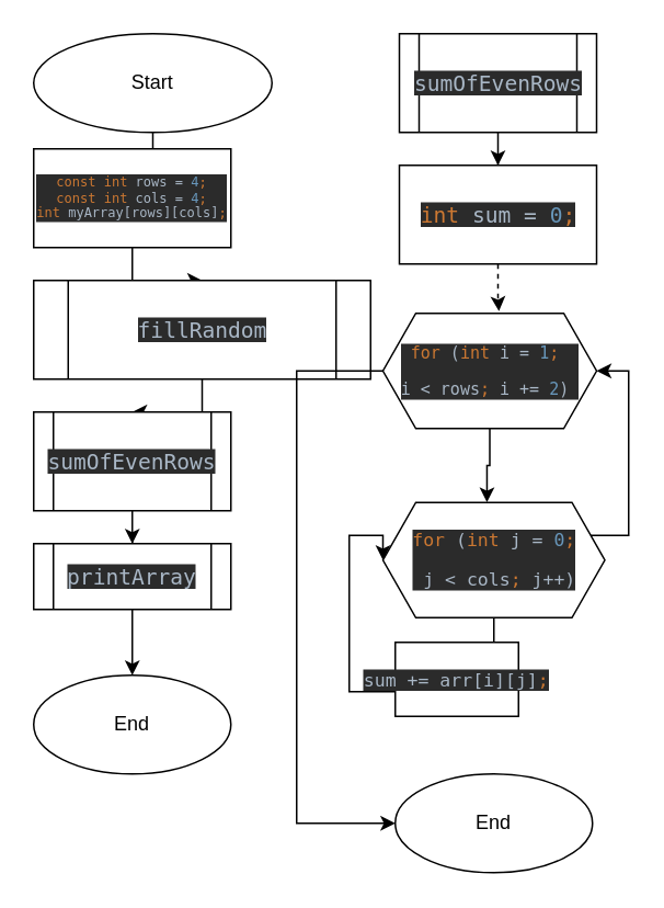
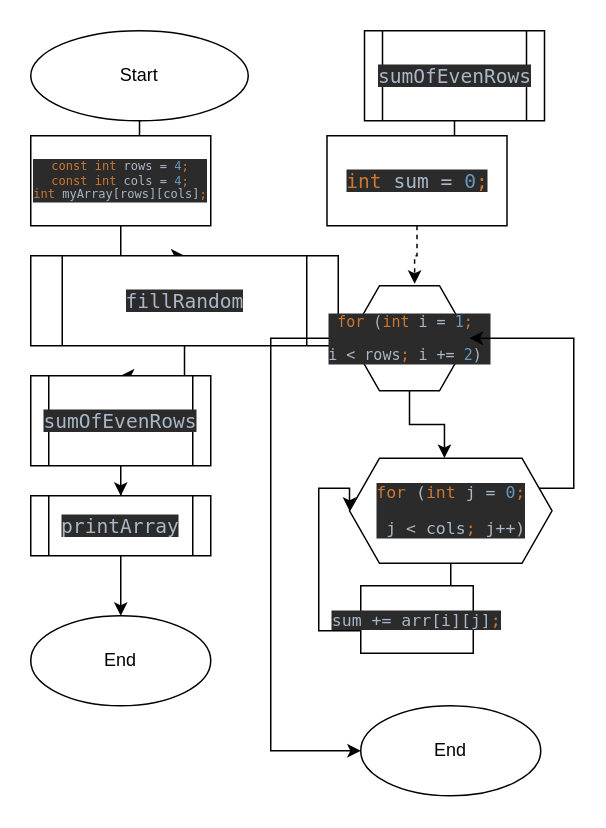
  <mxCell id="0" />
  <mxCell id="1" parent="0" />
  <mxCell id="2" style="edgeStyle=orthogonalEdgeStyle;rounded=0;orthogonalLoop=1;jettySize=auto;html=1;entryX=0.5;entryY=0;entryDx=0;entryDy=0;" edge="1" parent="1" source="3" target="5"><mxGeometry relative="1" as="geometry" /></mxCell>
  <mxCell id="3" value="Start" style="ellipse;whiteSpace=wrap;html=1;" vertex="1" parent="1"><mxGeometry x="20" y="20" width="145" height="60" as="geometry" /></mxCell>
  <mxCell id="4" style="edgeStyle=orthogonalEdgeStyle;rounded=0;orthogonalLoop=1;jettySize=auto;html=1;" edge="1" parent="1" source="5" target="7"><mxGeometry relative="1" as="geometry" /></mxCell>
  <mxCell id="5" value="&lt;div style=&quot;background-color: rgb(43, 43, 43); color: rgb(169, 183, 198); font-size: 8px;&quot;&gt;&lt;pre style=&quot;font-family: &amp;quot;JetBrains Mono&amp;quot;, monospace;&quot;&gt;&lt;span style=&quot;color:#cc7832;&quot;&gt;const int &lt;/span&gt;rows = &lt;span style=&quot;color:#6897bb;&quot;&gt;4&lt;/span&gt;&lt;span style=&quot;color:#cc7832;&quot;&gt;;&lt;br&gt;&lt;/span&gt;&lt;span style=&quot;color:#cc7832;&quot;&gt;const int &lt;/span&gt;cols = &lt;span style=&quot;color:#6897bb;&quot;&gt;4&lt;/span&gt;&lt;span style=&quot;color:#cc7832;&quot;&gt;;&lt;br&gt;&lt;/span&gt;&lt;span style=&quot;color:#cc7832;&quot;&gt;int &lt;/span&gt;myArray[rows][cols]&lt;span style=&quot;color:#cc7832;&quot;&gt;;&lt;/span&gt;&lt;/pre&gt;&lt;/div&gt;" style="rounded=0;whiteSpace=wrap;html=1;" vertex="1" parent="1"><mxGeometry x="20" y="90" width="120" height="60" as="geometry" /></mxCell>
  <mxCell id="6" style="edgeStyle=orthogonalEdgeStyle;rounded=0;orthogonalLoop=1;jettySize=auto;html=1;" edge="1" parent="1" source="7" target="9"><mxGeometry relative="1" as="geometry" /></mxCell>
  <mxCell id="7" value="&lt;div style=&quot;background-color:#2b2b2b;color:#a9b7c6&quot;&gt;&lt;pre style=&quot;font-family:'JetBrains Mono',monospace;font-size:9.8pt;&quot;&gt;fillRandom&lt;/pre&gt;&lt;/div&gt;" style="shape=process;whiteSpace=wrap;html=1;backgroundOutline=1;" vertex="1" parent="1"><mxGeometry x="20" y="170" width="205" height="60" as="geometry" /></mxCell>
  <mxCell id="8" style="edgeStyle=orthogonalEdgeStyle;rounded=0;orthogonalLoop=1;jettySize=auto;html=1;" edge="1" parent="1" source="9" target="11"><mxGeometry relative="1" as="geometry" /></mxCell>
  <mxCell id="9" value="&lt;div style=&quot;background-color:#2b2b2b;color:#a9b7c6&quot;&gt;&lt;pre style=&quot;font-family:'JetBrains Mono',monospace;font-size:9.8pt;&quot;&gt;sumOfEvenRows&lt;/pre&gt;&lt;/div&gt;" style="shape=process;whiteSpace=wrap;html=1;backgroundOutline=1;" vertex="1" parent="1"><mxGeometry x="20" y="250" width="120" height="60" as="geometry" /></mxCell>
  <mxCell id="10" style="edgeStyle=orthogonalEdgeStyle;rounded=0;orthogonalLoop=1;jettySize=auto;html=1;" edge="1" parent="1" source="11" target="12"><mxGeometry relative="1" as="geometry" /></mxCell>
  <mxCell id="11" value="&lt;div style=&quot;background-color:#2b2b2b;color:#a9b7c6&quot;&gt;&lt;pre style=&quot;font-family:'JetBrains Mono',monospace;font-size:9.8pt;&quot;&gt;printArray&lt;/pre&gt;&lt;/div&gt;" style="shape=process;whiteSpace=wrap;html=1;backgroundOutline=1;" vertex="1" parent="1"><mxGeometry x="20" y="330" width="120" height="40" as="geometry" /></mxCell>
  <mxCell id="12" value="End" style="ellipse;whiteSpace=wrap;html=1;" vertex="1" parent="1"><mxGeometry x="20" y="410" width="120" height="60" as="geometry" /></mxCell>
  <mxCell id="13" style="edgeStyle=orthogonalEdgeStyle;rounded=0;orthogonalLoop=1;jettySize=auto;html=1;entryX=0.5;entryY=0;entryDx=0;entryDy=0;" edge="1" parent="1" source="14" target="20"><mxGeometry relative="1" as="geometry" /></mxCell>
  <mxCell id="14" value="&lt;div style=&quot;background-color:#2b2b2b;color:#a9b7c6&quot;&gt;&lt;pre style=&quot;font-family:'JetBrains Mono',monospace;font-size:9.8pt;&quot;&gt;sumOfEvenRows&lt;/pre&gt;&lt;/div&gt;" style="shape=process;whiteSpace=wrap;html=1;backgroundOutline=1;" vertex="1" parent="1"><mxGeometry x="242.5" y="20" width="120" height="60" as="geometry" /></mxCell>
  <mxCell id="15" style="edgeStyle=orthogonalEdgeStyle;rounded=0;orthogonalLoop=1;jettySize=auto;html=1;" edge="1" parent="1" source="16" target="23"><mxGeometry relative="1" as="geometry"><Array as="points"><mxPoint x="180" y="225" /><mxPoint x="180" y="500" /></Array></mxGeometry></mxCell>
- <mxCell id="16" value="&lt;div style=&quot;background-color: rgb(43, 43, 43); color: rgb(169, 183, 198); font-size: 10px;&quot;&gt;&lt;pre style=&quot;font-family: &amp;quot;JetBrains Mono&amp;quot;, monospace;&quot;&gt;&lt;span style=&quot;color:#cc7832;&quot;&gt;for &lt;/span&gt;(&lt;span style=&quot;color:#cc7832;&quot;&gt;int &lt;/span&gt;i = &lt;span style=&quot;color:#6897bb;&quot;&gt;1&lt;/span&gt;&lt;span style=&quot;color:#cc7832;&quot;&gt;; &lt;/span&gt;&lt;/pre&gt;&lt;pre style=&quot;font-family: &amp;quot;JetBrains Mono&amp;quot;, monospace;&quot;&gt;i &amp;lt; rows&lt;span style=&quot;color:#cc7832;&quot;&gt;; &lt;/span&gt;i += &lt;span style=&quot;color:#6897bb;&quot;&gt;2&lt;/span&gt;) &lt;br&gt;&lt;/pre&gt;&lt;/div&gt;" style="shape=hexagon;perimeter=hexagonPerimeter2;whiteSpace=wrap;html=1;fixedSize=1;" vertex="1" parent="1"><mxGeometry x="232.5" y="190" width="130" height="70" as="geometry" /></mxCell>
+ <mxCell id="16" value="&lt;div style=&quot;background-color: rgb(43, 43, 43); color: rgb(169, 183, 198); font-size: 10px;&quot;&gt;&lt;pre style=&quot;font-family: &amp;quot;JetBrains Mono&amp;quot;, monospace;&quot;&gt;&lt;span style=&quot;color:#cc7832;&quot;&gt;for &lt;/span&gt;(&lt;span style=&quot;color:#cc7832;&quot;&gt;int &lt;/span&gt;i = &lt;span style=&quot;color:#6897bb;&quot;&gt;1&lt;/span&gt;&lt;span style=&quot;color:#cc7832;&quot;&gt;; &lt;/span&gt;&lt;/pre&gt;&lt;pre style=&quot;font-family: &amp;quot;JetBrains Mono&amp;quot;, monospace;&quot;&gt;i &amp;lt; rows&lt;span style=&quot;color:#cc7832;&quot;&gt;; &lt;/span&gt;i += &lt;span style=&quot;color:#6897bb;&quot;&gt;2&lt;/span&gt;) &lt;br&gt;&lt;/pre&gt;&lt;/div&gt;" style="shape=hexagon;perimeter=hexagonPerimeter2;whiteSpace=wrap;html=1;fixedSize=1;" vertex="1" parent="1"><mxGeometry x="232.5" y="190" width="80" height="70" as="geometry" /></mxCell>
  <mxCell id="17" style="edgeStyle=orthogonalEdgeStyle;rounded=0;orthogonalLoop=1;jettySize=auto;html=1;" edge="1" parent="1" source="19" target="22"><mxGeometry relative="1" as="geometry" /></mxCell>
  <mxCell id="18" style="edgeStyle=orthogonalEdgeStyle;rounded=0;orthogonalLoop=1;jettySize=auto;html=1;entryX=1;entryY=0.5;entryDx=0;entryDy=0;" edge="1" parent="1" source="19" target="16"><mxGeometry relative="1" as="geometry"><Array as="points"><mxPoint x="382" y="325" /><mxPoint x="382" y="225" /></Array></mxGeometry></mxCell>
  <mxCell id="19" value="&lt;div style=&quot;background-color: rgb(43, 43, 43); color: rgb(169, 183, 198); font-size: 11px;&quot;&gt;&lt;pre style=&quot;font-family: &amp;quot;JetBrains Mono&amp;quot;, monospace;&quot;&gt;&lt;span style=&quot;color:#cc7832;&quot;&gt;for &lt;/span&gt;(&lt;span style=&quot;color:#cc7832;&quot;&gt;int &lt;/span&gt;j = &lt;span style=&quot;color:#6897bb;&quot;&gt;0&lt;/span&gt;&lt;span style=&quot;color:#cc7832;&quot;&gt;;&lt;/span&gt;&lt;/pre&gt;&lt;pre style=&quot;font-family: &amp;quot;JetBrains Mono&amp;quot;, monospace;&quot;&gt;&lt;span style=&quot;color:#cc7832;&quot;&gt; &lt;/span&gt;j &amp;lt; cols&lt;span style=&quot;color:#cc7832;&quot;&gt;; &lt;/span&gt;j++)&lt;/pre&gt;&lt;/div&gt;" style="shape=hexagon;perimeter=hexagonPerimeter2;whiteSpace=wrap;html=1;fixedSize=1;" vertex="1" parent="1"><mxGeometry x="232.5" y="305" width="135" height="70" as="geometry" /></mxCell>
- <mxCell id="20" value="&lt;div style=&quot;background-color: rgb(43, 43, 43); color: rgb(169, 183, 198); font-size: 8px;&quot;&gt;&lt;pre style=&quot;font-family: &amp;quot;JetBrains Mono&amp;quot;, monospace;&quot;&gt;&lt;div&gt;&lt;pre style=&quot;font-family:'JetBrains Mono',monospace;font-size:9.8pt;&quot;&gt;&lt;span style=&quot;color:#cc7832;&quot;&gt;int &lt;/span&gt;sum = &lt;span style=&quot;color:#6897bb;&quot;&gt;0&lt;/span&gt;&lt;span style=&quot;color:#cc7832;&quot;&gt;;&lt;br&gt;&lt;/span&gt;&lt;/pre&gt;&lt;/div&gt;&lt;/pre&gt;&lt;/div&gt;" style="rounded=0;whiteSpace=wrap;html=1;" vertex="1" parent="1"><mxGeometry x="242.5" y="100" width="120" height="60" as="geometry" /></mxCell>
+ <mxCell id="20" value="&lt;div style=&quot;background-color: rgb(43, 43, 43); color: rgb(169, 183, 198); font-size: 8px;&quot;&gt;&lt;pre style=&quot;font-family: &amp;quot;JetBrains Mono&amp;quot;, monospace;&quot;&gt;&lt;div&gt;&lt;pre style=&quot;font-family:'JetBrains Mono',monospace;font-size:9.8pt;&quot;&gt;&lt;span style=&quot;color:#cc7832;&quot;&gt;int &lt;/span&gt;sum = &lt;span style=&quot;color:#6897bb;&quot;&gt;0&lt;/span&gt;&lt;span style=&quot;color:#cc7832;&quot;&gt;;&lt;br&gt;&lt;/span&gt;&lt;/pre&gt;&lt;/div&gt;&lt;/pre&gt;&lt;/div&gt;" style="rounded=0;whiteSpace=wrap;html=1;" vertex="1" parent="1"><mxGeometry x="217.5" y="90" width="120" height="60" as="geometry" /></mxCell>
  <mxCell id="21" style="edgeStyle=orthogonalEdgeStyle;rounded=0;orthogonalLoop=1;jettySize=auto;html=1;entryX=0;entryY=0.5;entryDx=0;entryDy=0;" edge="1" parent="1" source="22" target="19"><mxGeometry relative="1" as="geometry"><Array as="points"><mxPoint x="212" y="420" /><mxPoint x="212" y="325" /></Array></mxGeometry></mxCell>
  <mxCell id="22" value="&lt;div style=&quot;background-color: rgb(43, 43, 43); color: rgb(169, 183, 198); font-size: 11px;&quot;&gt;&lt;pre style=&quot;font-family: &amp;quot;JetBrains Mono&amp;quot;, monospace;&quot;&gt;sum += arr[i][j]&lt;span style=&quot;color:#cc7832;&quot;&gt;;&lt;br&gt;&lt;/span&gt;&lt;/pre&gt;&lt;/div&gt;" style="rounded=0;whiteSpace=wrap;html=1;" vertex="1" parent="1"><mxGeometry x="240" y="390" width="75" height="45" as="geometry" /></mxCell>
  <mxCell id="23" value="End" style="ellipse;whiteSpace=wrap;html=1;" vertex="1" parent="1"><mxGeometry x="240" y="470" width="120" height="60" as="geometry" /></mxCell>
  <mxCell id="24" style="edgeStyle=orthogonalEdgeStyle;rounded=0;orthogonalLoop=1;jettySize=auto;html=1;entryX=0.469;entryY=-0.002;entryDx=0;entryDy=0;entryPerimeter=0;" edge="1" parent="1" source="16" target="19"><mxGeometry relative="1" as="geometry" /></mxCell>
  <mxCell id="25" style="edgeStyle=orthogonalEdgeStyle;rounded=0;orthogonalLoop=1;jettySize=auto;html=1;entryX=0.543;entryY=-0.019;entryDx=0;entryDy=0;entryPerimeter=0;dashed=1;" edge="1" parent="1" source="20" target="16"><mxGeometry relative="1" as="geometry" /></mxCell>
